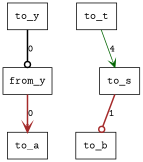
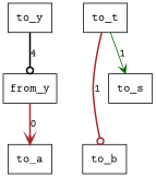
  digraph {
    fontname="Courier Prime"
    rankdir=TB
    node [fillcolor=white fontname="Courier Prime" shape=box style=filled]
    edge [arrowhead=vee color=brown fontname="Courier Prime" style=bold]
    n1 [label=<from_y>]
    n2 [label=<to_a>]
    n3 [label=<to_y>]
    n4 [label=<to_b>]
    n5 [label=<to_t>]
    n6 [label=<to_s>]
    n1 -> n2 [label=0]
-   n3 -> n1 [arrowhead=odot color=black label=0]
-   n6 -> n4 [arrowhead=odot label=1]
-   n5 -> n6 [color=darkgreen label=4 style=solid]
+   n3 -> n1 [arrowhead=odot color=black label=4]
+   n5 -> n4 [arrowhead=odot label=1]
+   n5 -> n6 [color=darkgreen label=1 style=solid]
  }
